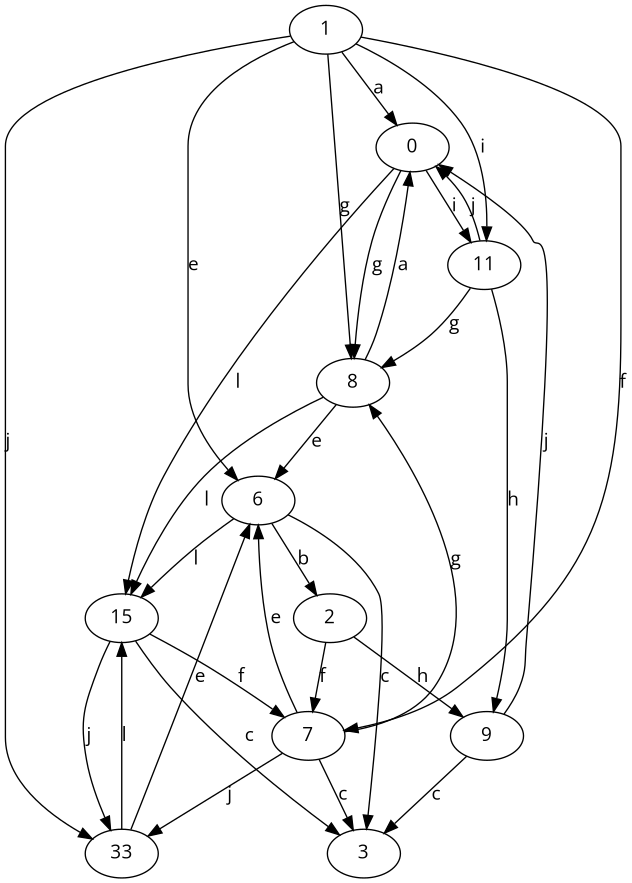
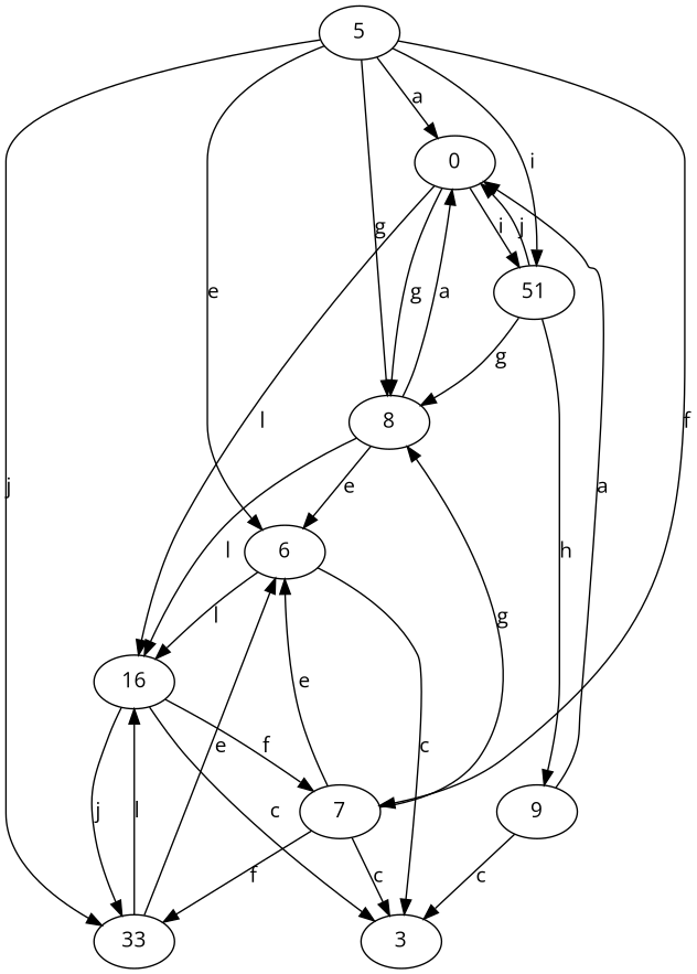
  strict digraph {
    fontname="Open Sans"
    node [fontname="Open Sans"]
    edge [fontname="Open Sans"]
    0
    8
-   11
-   15
+   11 [label=51]
+   15 [label=16]
    6
    9
    7
    n8 [label=33]
    3
-   1
-   2
+   1 [label=5]
    0 -> 8 [label=g]
    0 -> 11 [label=i]
    0 -> 15 [label=l]
    8 -> 0 [label=a]
    8 -> 15 [label=l]
    8 -> 6 [label=e]
    11 -> 0 [label=j]
    11 -> 8 [label=g]
    11 -> 9 [label=h]
    15 -> 7 [label=f]
    15 -> n8 [label=j]
    15 -> 3 [label=c]
    6 -> 15 [label=l]
    6 -> 3 [label=c]
-   6 -> 2 [label=b]
-   9 -> 0 [label=j]
+   9 -> 0 [label=a]
    9 -> 3 [label=c]
    7 -> 8 [label=g]
    7 -> 6 [label=e]
-   7 -> n8 [label=j]
+   7 -> n8 [label=f]
    7 -> 3 [label=c]
    n8 -> 15 [label=l]
    n8 -> 6 [label=e]
    1 -> 0 [label=a]
    1 -> 8 [label=g]
    1 -> 11 [label=i]
    1 -> 6 [label=e]
    1 -> 7 [label=f]
    1 -> n8 [label=j]
-   2 -> 9 [label=h]
-   2 -> 7 [label=f]
  }
